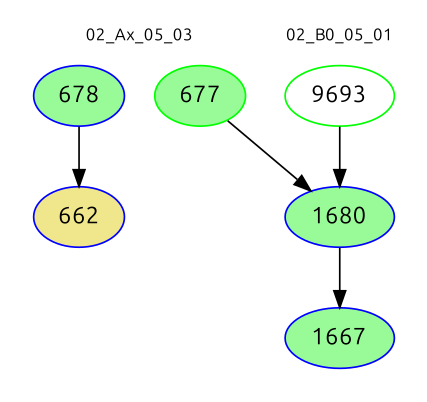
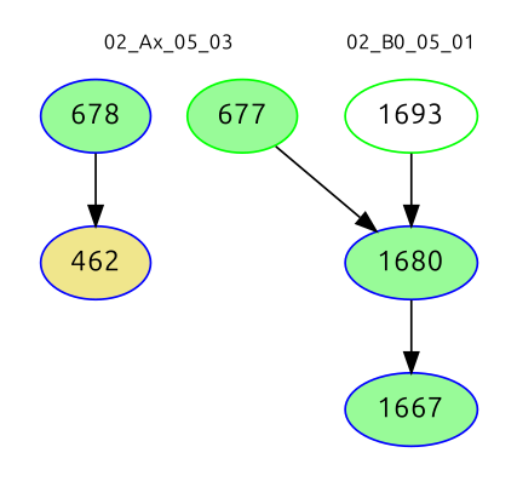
  digraph {
    fontname=Ubuntu
    node [color=blue fillcolor=palegreen fontname=Ubuntu style=filled]
    edge [color=black fontname=Ubuntu]
    n1 [color=green label=677]
    n2 [label=678]
-   n3 [fillcolor=khaki label=662]
-   n4 [color=green fillcolor=white label=9693]
+   n3 [fillcolor=khaki label=462]
+   n4 [color=green fillcolor=white label=1693]
    n5 [label=1680]
    n6 [label=1667]
    subgraph cluster_1 {
      color=white
      fontsize=10
      label="02_Ax_05_03"
      n1
      n2
      n3
    }
    subgraph cluster_2 {
      color=white
      fontsize=10
      label="02_B0_05_01"
      n4
      n5
      n6
    }
    n1 -> n5
    n2 -> n3
    n4 -> n5
    n5 -> n6
  }
